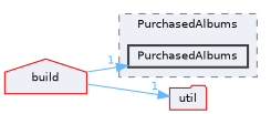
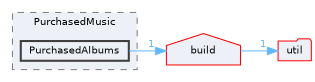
  digraph {
    compound=true
    rankdir=LR
    node [color=red fillcolor="#edf0f7" fontname=Helvetica fontsize=10 style=filled]
    edge [color=steelblue1 fontcolor=steelblue1 fontname=Helvetica fontsize=10 headlabel=1 labeldistance=1.5 labelfontname=Helvetica labelfontsize=10]
    n1 [color=grey25 height=0.2 label=PurchasedAlbums shape=box style="filled,bold" width=0.4]
    n2 [height=0.2 label=build shape=house width=0.4]
    n3 [height=0.2 label=util shape=folder width=0.4]
    subgraph cluster_1 {
      bgcolor="#edf0f7"
      fontname=Helvetica
      fontsize=10
-     label=PurchasedAlbums
+     label=PurchasedMusic
      pencolor=grey50
      style="filled,dashed"
      n1
    }
-   n2 -> n1
+   n1 -> n2
    n2 -> n3
  }
